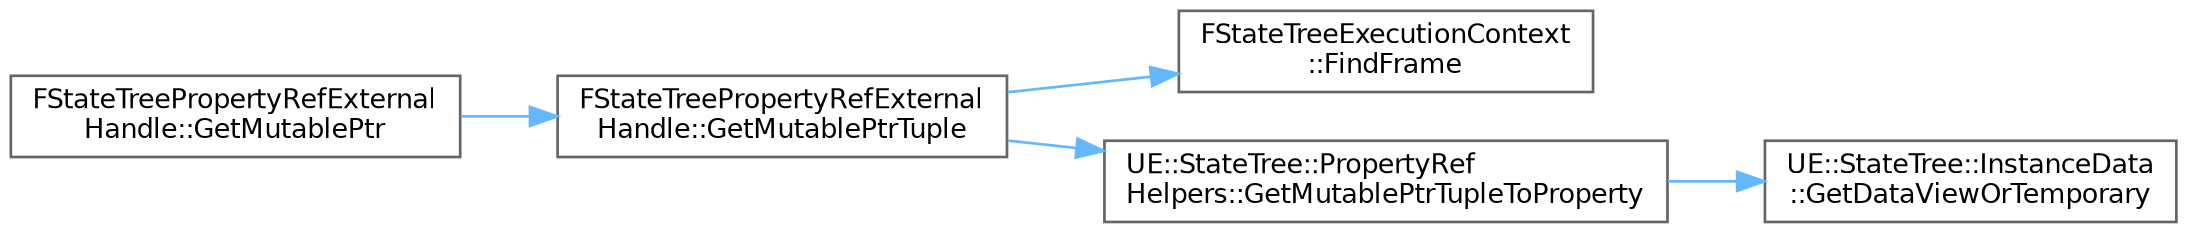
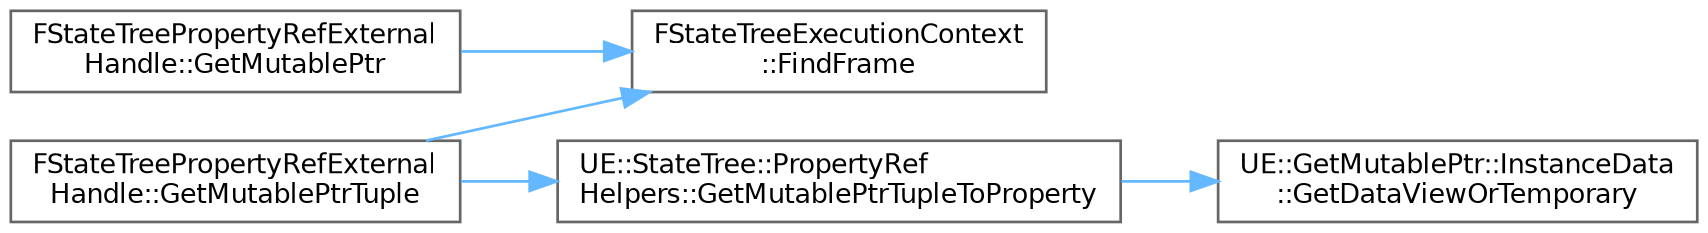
  digraph {
    rankdir=LR
    node [color=grey40 fillcolor=white fontname=Helvetica fontsize=10 shape=box style=filled]
    edge [color=steelblue1 fontname=Helvetica fontsize=10 labelfontname=Helvetica labelfontsize=10 style=solid]
    n1 [height=0.2 label="FStateTreePropertyRefExternal\lHandle::GetMutablePtr" width=0.4]
    n2 [height=0.2 label="FStateTreePropertyRefExternal\lHandle::GetMutablePtrTuple" width=0.4]
    n3 [height=0.2 label="FStateTreeExecutionContext\l::FindFrame" width=0.4]
    n4 [height=0.2 label="UE::StateTree::PropertyRef\lHelpers::GetMutablePtrTupleToProperty" width=0.4]
-   n5 [height=0.2 label="UE::StateTree::InstanceData\l::GetDataViewOrTemporary" width=0.4]
-   n1 -> n2
+   n5 [height=0.2 label="UE::GetMutablePtr::InstanceData\l::GetDataViewOrTemporary" width=0.4]
+   n1 -> n3
    n2 -> n3
    n2 -> n4
    n4 -> n5
  }
